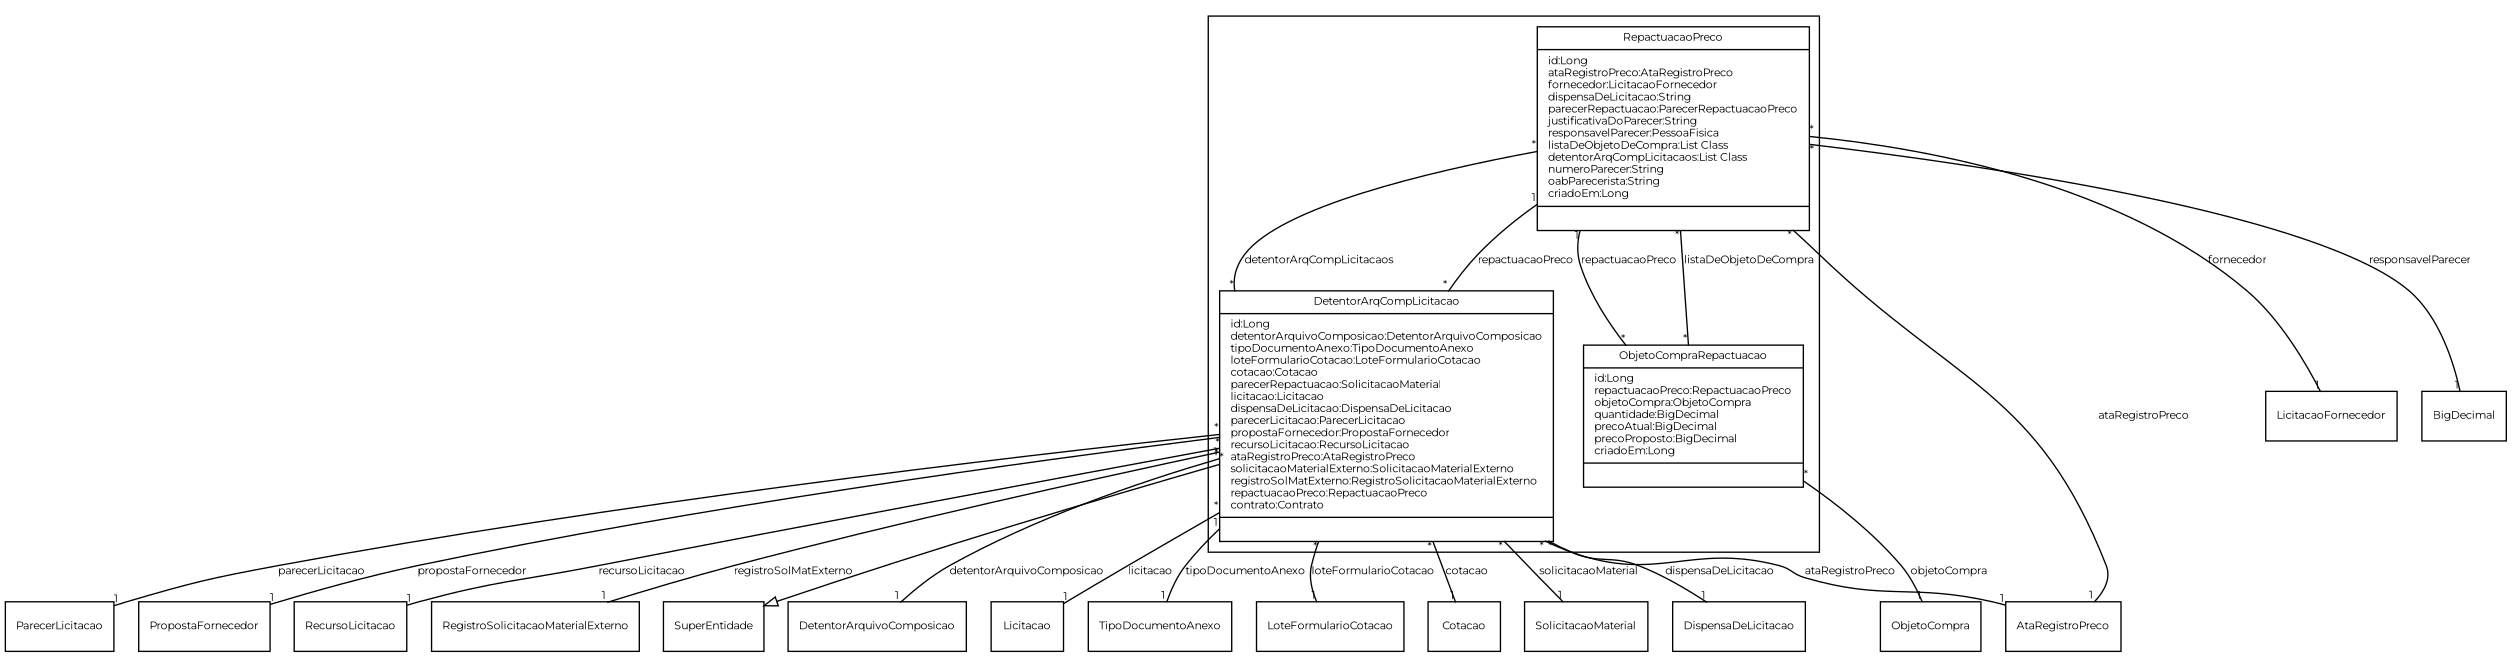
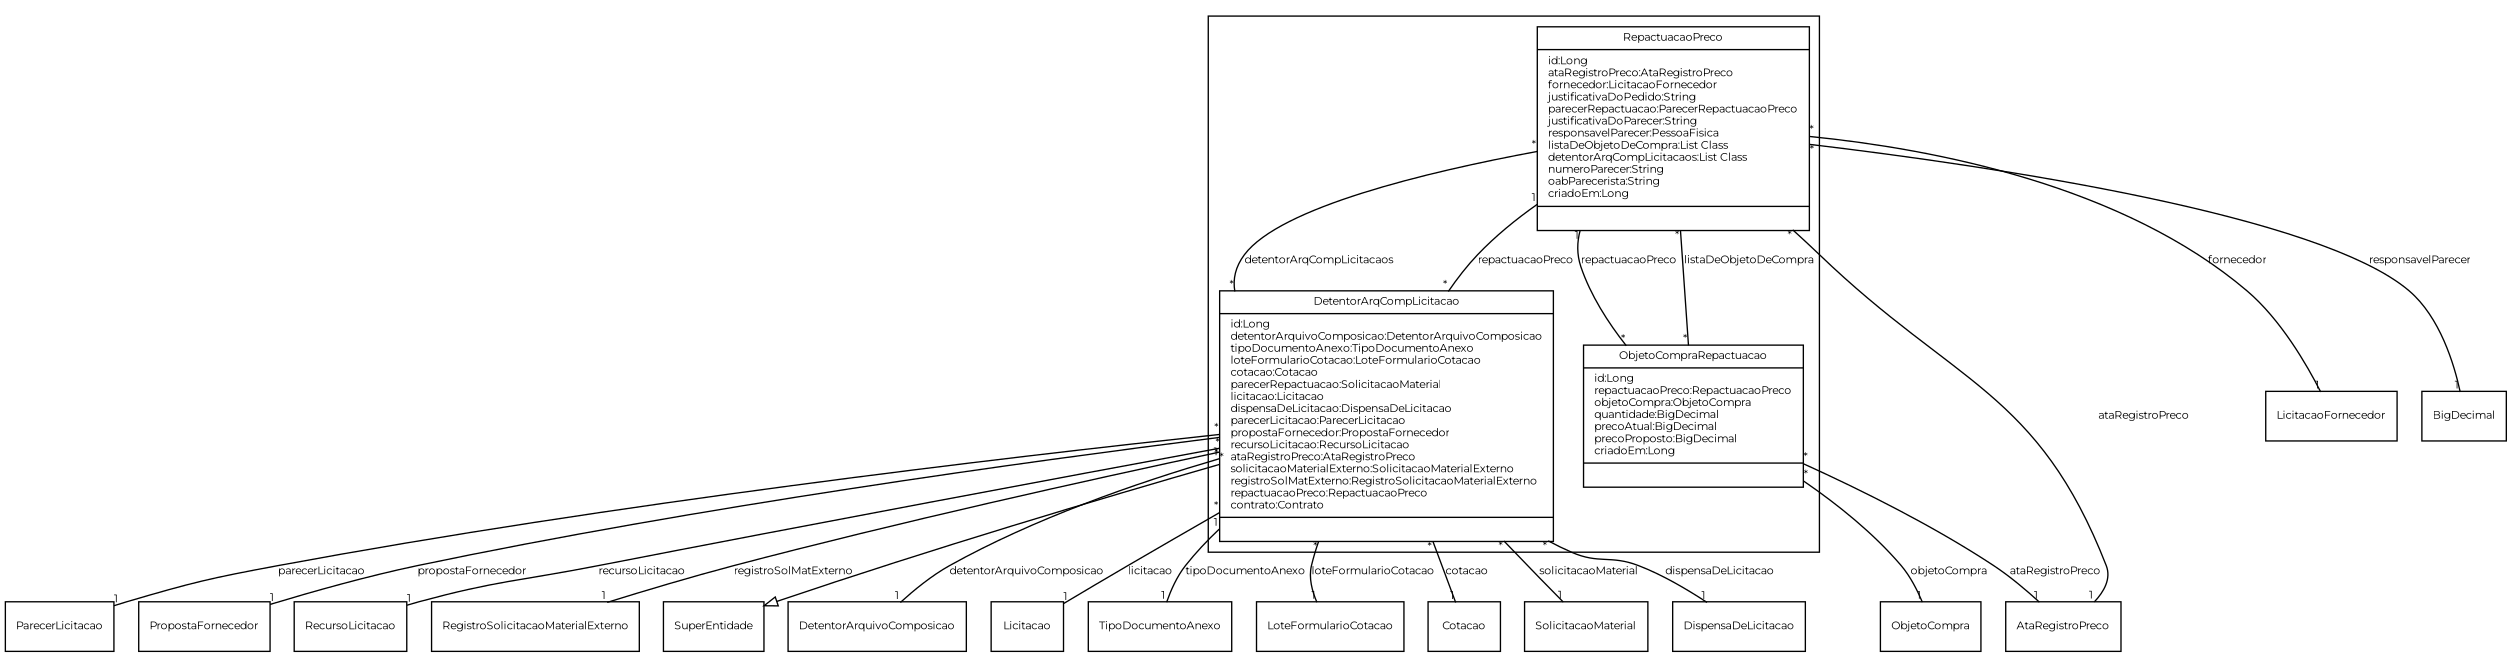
  digraph {
    fontname=Montserrat
    fontsize=8
    node [fontname=Montserrat fontsize=8 shape=record]
    edge [arrowhead=none fontname=Montserrat fontsize=8 headlabel=1 taillabel="*"]
-   n1 [label="{RepactuacaoPreco|id:Long\lataRegistroPreco:AtaRegistroPreco\lfornecedor:LicitacaoFornecedor\ldispensaDeLicitacao:String\lparecerRepactuacao:ParecerRepactuacaoPreco\ljustificativaDoParecer:String\lresponsavelParecer:PessoaFisica\llistaDeObjetoDeCompra:List Class\ldetentorArqCompLicitacaos:List Class\lnumeroParecer:String\loabParecerista:String\lcriadoEm:Long\l|\l}"]
+   n1 [label="{RepactuacaoPreco|id:Long\lataRegistroPreco:AtaRegistroPreco\lfornecedor:LicitacaoFornecedor\ljustificativaDoPedido:String\lparecerRepactuacao:ParecerRepactuacaoPreco\ljustificativaDoParecer:String\lresponsavelParecer:PessoaFisica\llistaDeObjetoDeCompra:List Class\ldetentorArqCompLicitacaos:List Class\lnumeroParecer:String\loabParecerista:String\lcriadoEm:Long\l|\l}"]
    n2 [label="{ObjetoCompraRepactuacao|id:Long\lrepactuacaoPreco:RepactuacaoPreco\lobjetoCompra:ObjetoCompra\lquantidade:BigDecimal\lprecoAtual:BigDecimal\lprecoProposto:BigDecimal\lcriadoEm:Long\l|\l}"]
    n3 [label="{DetentorArqCompLicitacao|id:Long\ldetentorArquivoComposicao:DetentorArquivoComposicao\ltipoDocumentoAnexo:TipoDocumentoAnexo\lloteFormularioCotacao:LoteFormularioCotacao\lcotacao:Cotacao\lparecerRepactuacao:SolicitacaoMaterial\llicitacao:Licitacao\ldispensaDeLicitacao:DispensaDeLicitacao\lparecerLicitacao:ParecerLicitacao\lpropostaFornecedor:PropostaFornecedor\lrecursoLicitacao:RecursoLicitacao\lataRegistroPreco:AtaRegistroPreco\lsolicitacaoMaterialExterno:SolicitacaoMaterialExterno\lregistroSolMatExterno:RegistroSolicitacaoMaterialExterno\lrepactuacaoPreco:RepactuacaoPreco\lcontrato:Contrato\l|\l}"]
    AtaRegistroPreco
    LicitacaoFornecedor
    n6 [label=BigDecimal]
    ObjetoCompra
    DetentorArquivoComposicao
    TipoDocumentoAnexo
    LoteFormularioCotacao
    Cotacao
    SolicitacaoMaterial
    Licitacao
    DispensaDeLicitacao
    ParecerLicitacao
    PropostaFornecedor
    RecursoLicitacao
    RegistroSolicitacaoMaterialExterno
    SuperEntidade
    subgraph cluster_1 {
      n1
      n2
      n3
    }
    n1 -> n2 [headlabel="*" label=listaDeObjetoDeCompra]
    n1 -> n3 [headlabel="*" label=detentorArqCompLicitacaos]
    n1 -> AtaRegistroPreco [label=ataRegistroPreco]
    n1 -> LicitacaoFornecedor [label=fornecedor]
    n1 -> n6 [label=responsavelParecer]
    n2 -> n1 [label=repactuacaoPreco]
    n2 -> ObjetoCompra [label=objetoCompra]
    n3 -> n1 [label=repactuacaoPreco]
-   n3 -> AtaRegistroPreco [label=ataRegistroPreco]
+   n2 -> AtaRegistroPreco [label=ataRegistroPreco]
    n3 -> DetentorArquivoComposicao [label=detentorArquivoComposicao taillabel=1]
    n3 -> TipoDocumentoAnexo [label=tipoDocumentoAnexo taillabel=1]
    n3 -> LoteFormularioCotacao [label=loteFormularioCotacao]
    n3 -> Cotacao [label=cotacao]
    n3 -> SolicitacaoMaterial [label=solicitacaoMaterial]
    n3 -> Licitacao [label=licitacao]
    n3 -> DispensaDeLicitacao [label=dispensaDeLicitacao]
    n3 -> ParecerLicitacao [label=parecerLicitacao]
    n3 -> PropostaFornecedor [label=propostaFornecedor]
    n3 -> RecursoLicitacao [label=recursoLicitacao]
    n3 -> RegistroSolicitacaoMaterialExterno [label=registroSolMatExterno]
    n3 -> SuperEntidade [arrowhead=empty headlabel="" taillabel=""]
  }
